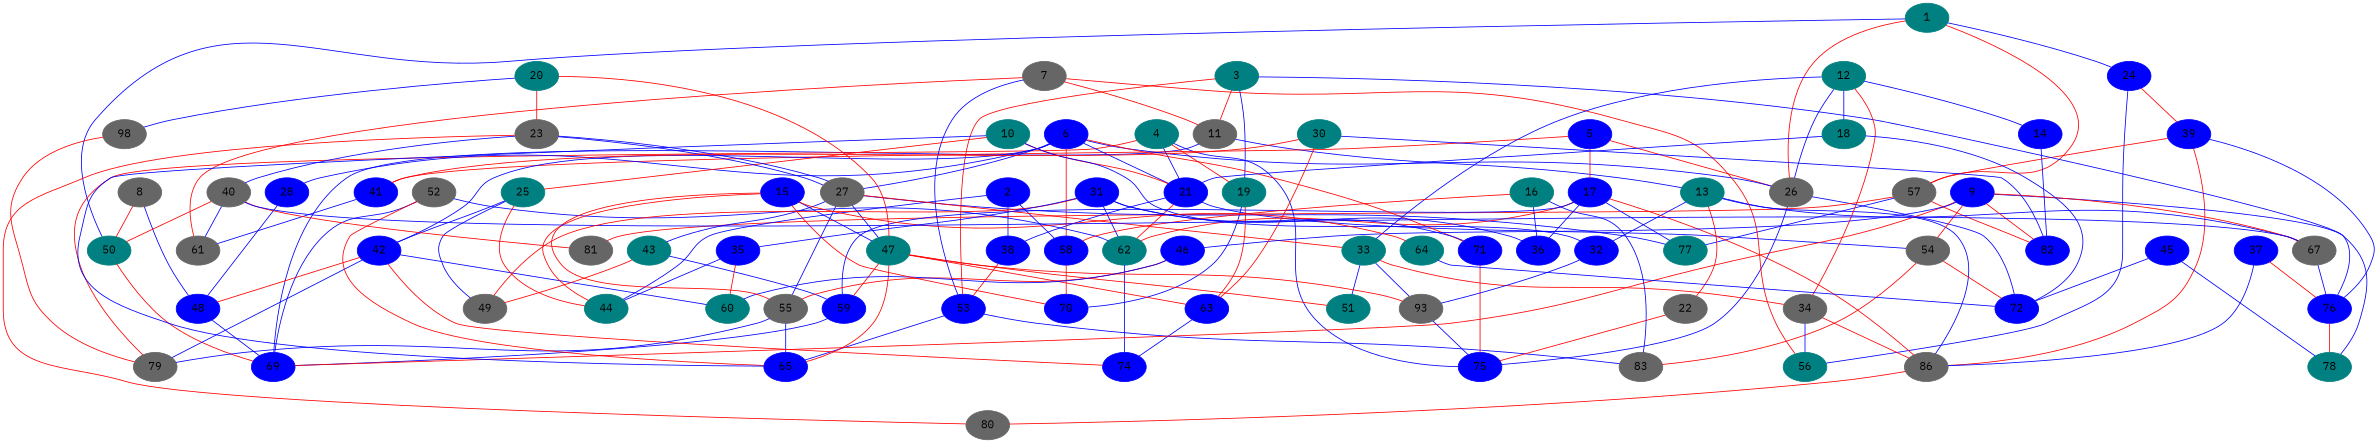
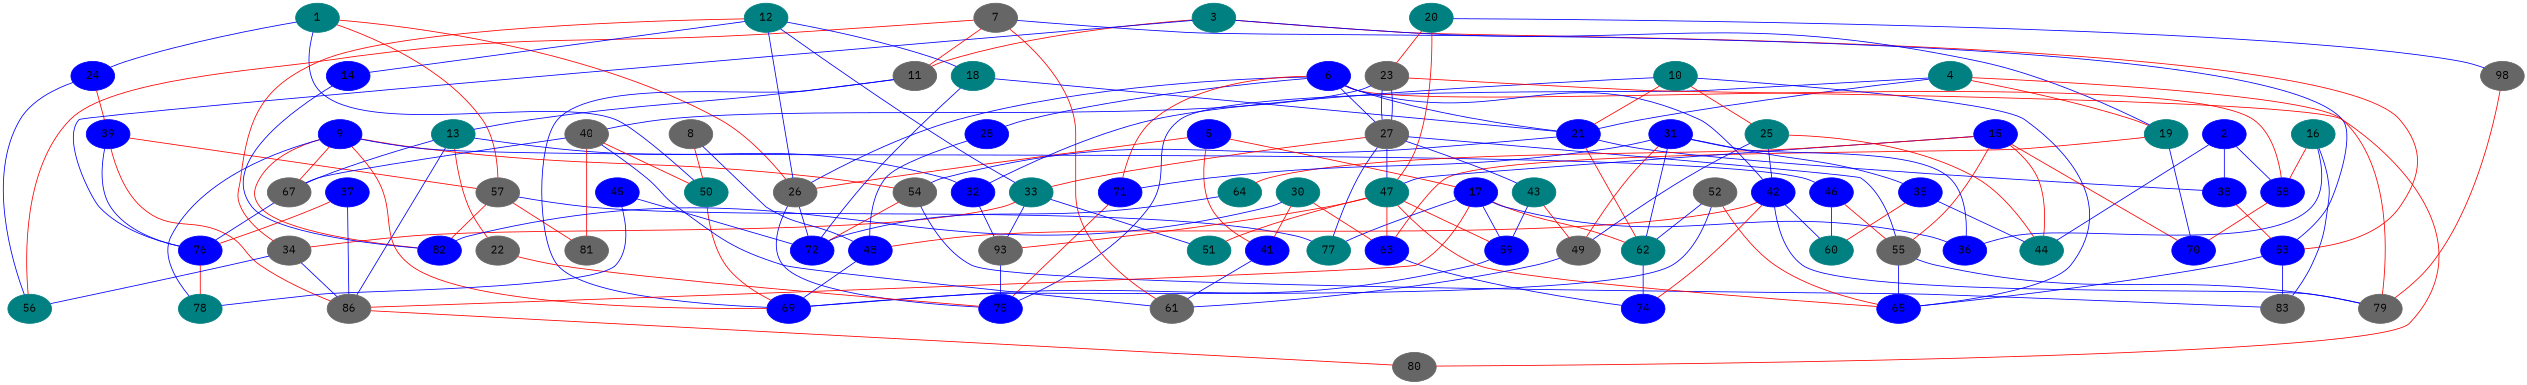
  graph {
    fontname="IBM Plex Mono"
    node [color=blue fontname="IBM Plex Mono" style=filled]
    edge [color=blue fontname="IBM Plex Mono"]
    1 [color=teal]
    24
    26 [color=gray40]
    50 [color=teal]
    57 [color=gray40]
    56 [color=teal]
    39
    75
    72
    69
    82
    77 [color=teal]
    81 [color=gray40]
    2
    38
    44 [color=teal]
    58
    53
    70
    3 [color=teal]
    11 [color=gray40]
    19 [color=teal]
    76
    13 [color=teal]
    63
    65
    83 [color=gray40]
    78 [color=teal]
    4 [color=teal]
    21
    79 [color=gray40]
    54 [color=gray40]
    62 [color=teal]
    5
    17
    41
    n37 [color=gray40 label=86]
    36
    59
    61 [color=gray40]
    6
    27 [color=gray40]
    28
    42
    71
    33 [color=teal]
    47 [color=teal]
    55 [color=gray40]
    43 [color=teal]
    48
    60 [color=teal]
    74
    7 [color=gray40]
    8 [color=gray40]
    52 [color=gray40]
    9
    46
    67 [color=gray40]
    10 [color=teal]
    25 [color=teal]
    32
    49 [color=gray40]
    n63 [color=gray40 label=93]
    22 [color=gray40]
    12 [color=teal]
    14
    18 [color=teal]
    34 [color=gray40]
    51 [color=teal]
    80 [color=gray40]
    15
    64 [color=teal]
    16 [color=teal]
    20 [color=teal]
    23 [color=gray40]
    n76 [color=gray40 label=98]
    40 [color=gray40]
    30 [color=teal]
    31
    35
    37
    45
    1 -- 24
    1 -- 26 [color=red]
    1 -- 50
    1 -- 57 [color=red]
    24 -- 56
    24 -- 39 [color=red]
    26 -- 75
    26 -- 72
    50 -- 69 [color=red]
    57 -- 82 [color=red]
    57 -- 77
    57 -- 81 [color=red]
    39 -- 57 [color=red]
    39 -- 76
    39 -- n37 [color=red]
    2 -- 38
    2 -- 44
    2 -- 58
    38 -- 53 [color=red]
    58 -- 70 [color=red]
    53 -- 65
    53 -- 83
    3 -- 53 [color=red]
    3 -- 11 [color=red]
    3 -- 19
    3 -- 76
    11 -- 69
    11 -- 13
    19 -- 70
    19 -- 63 [color=red]
    76 -- 78 [color=red]
    13 -- n37
    13 -- 67
    13 -- 32
    13 -- 22 [color=red]
    63 -- 74
    4 -- 75
    4 -- 19 [color=red]
    4 -- 21
    4 -- 79 [color=red]
    21 -- 38
    21 -- 54
    21 -- 62 [color=red]
    54 -- 72 [color=red]
-   54 -- 83 [color=red]
+   54 -- 83
    62 -- 74
    5 -- 26 [color=red]
    5 -- 17 [color=red]
    5 -- 41 [color=red]
    17 -- 77
    17 -- 62 [color=red]
    17 -- n37 [color=red]
    17 -- 36
    17 -- 59
    41 -- 61
    n37 -- 80 [color=red]
    59 -- 69
    6 -- 26
    6 -- 58 [color=red]
    6 -- 21
    6 -- 27
    6 -- 28
    6 -- 42
    6 -- 71 [color=red]
    27 -- 77
    27 -- 33 [color=red]
    27 -- 47
    27 -- 55
    27 -- 43
    28 -- 48
    42 -- 79
    42 -- 48 [color=red]
    42 -- 60
    42 -- 74 [color=red]
    71 -- 75 [color=red]
    33 -- n63
    33 -- 34 [color=red]
    33 -- 51
    47 -- 63 [color=red]
    47 -- 65 [color=red]
    47 -- 59 [color=red]
    47 -- n63 [color=red]
    47 -- 51 [color=red]
    55 -- 65
    55 -- 79
    43 -- 59
    43 -- 49 [color=red]
    48 -- 69
    7 -- 56 [color=red]
    7 -- 53
    7 -- 11 [color=red]
    7 -- 61 [color=red]
    8 -- 50 [color=red]
    8 -- 48
    52 -- 69
    52 -- 65 [color=red]
    52 -- 62
    9 -- 69 [color=red]
    9 -- 82 [color=red]
    9 -- 78
    9 -- 54 [color=red]
    9 -- 46
    9 -- 67 [color=red]
    46 -- 55 [color=red]
    46 -- 60
    67 -- 76
    10 -- 65
    10 -- 21 [color=red]
    10 -- 25 [color=red]
    10 -- 32
    25 -- 44 [color=red]
    25 -- 42
    25 -- 49
    32 -- n63
+   49 -- 61
    n63 -- 75
    22 -- 75 [color=red]
    12 -- 26
    12 -- 33
    12 -- 14
    12 -- 18
    12 -- 34 [color=red]
    14 -- 82
    18 -- 72
    18 -- 21
    34 -- 56
-   34 -- n37 [color=red]
+   34 -- n37
    15 -- 44 [color=red]
    15 -- 70 [color=red]
    15 -- 47
    15 -- 55 [color=red]
    15 -- 64 [color=red]
    64 -- 72
    16 -- 58 [color=red]
    16 -- 83
    16 -- 36
    20 -- 47 [color=red]
    20 -- 23 [color=red]
    20 -- n76
    23 -- 27
    23 -- 27
    23 -- 80 [color=red]
    23 -- 40
    n76 -- 79 [color=red]
    40 -- 50 [color=red]
    40 -- 81 [color=red]
    40 -- 61
    40 -- 67
    30 -- 82
    30 -- 63 [color=red]
    30 -- 41 [color=red]
    31 -- 62
    31 -- 36
    31 -- 71
    31 -- 49 [color=red]
    31 -- 35
    35 -- 44
    35 -- 60 [color=red]
    37 -- 76 [color=red]
    37 -- n37
    45 -- 72
    45 -- 78
  }
